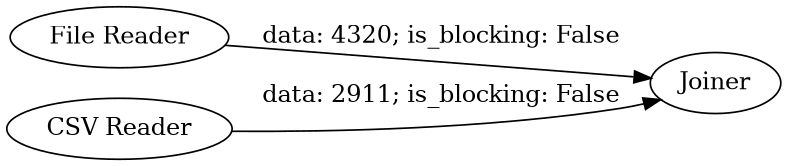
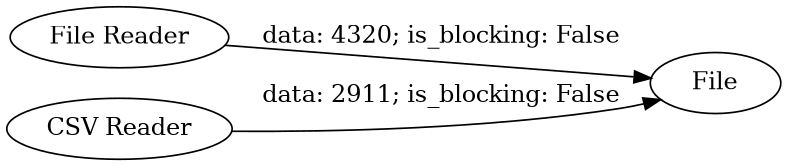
  digraph {
    rankdir=LR
    n1 [label="File Reader"]
-   n2 [label=Joiner]
+   n2 [label=File]
    n3 [label="CSV Reader"]
    n1 -> n2 [label="data: 4320; is_blocking: False"]
    n3 -> n2 [label="data: 2911; is_blocking: False"]
  }
